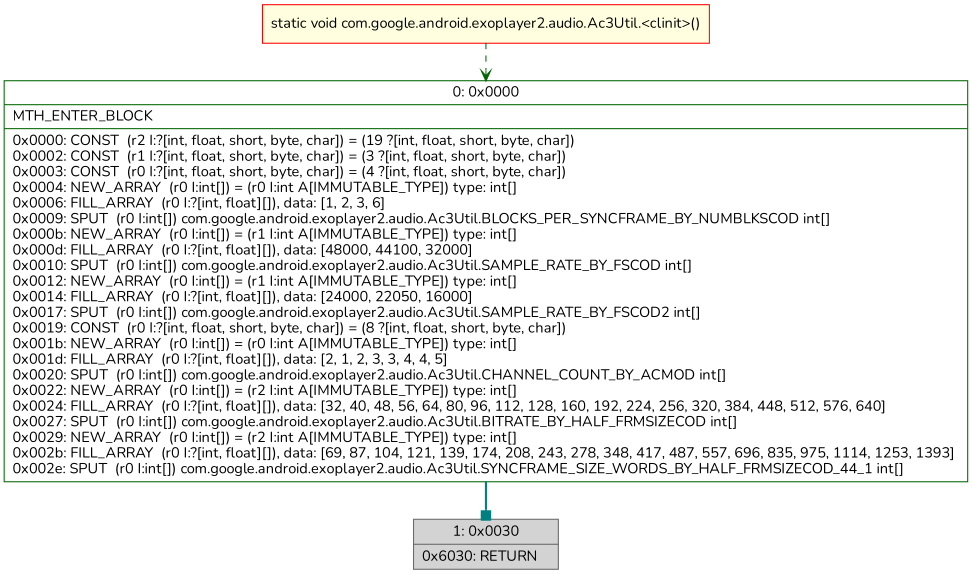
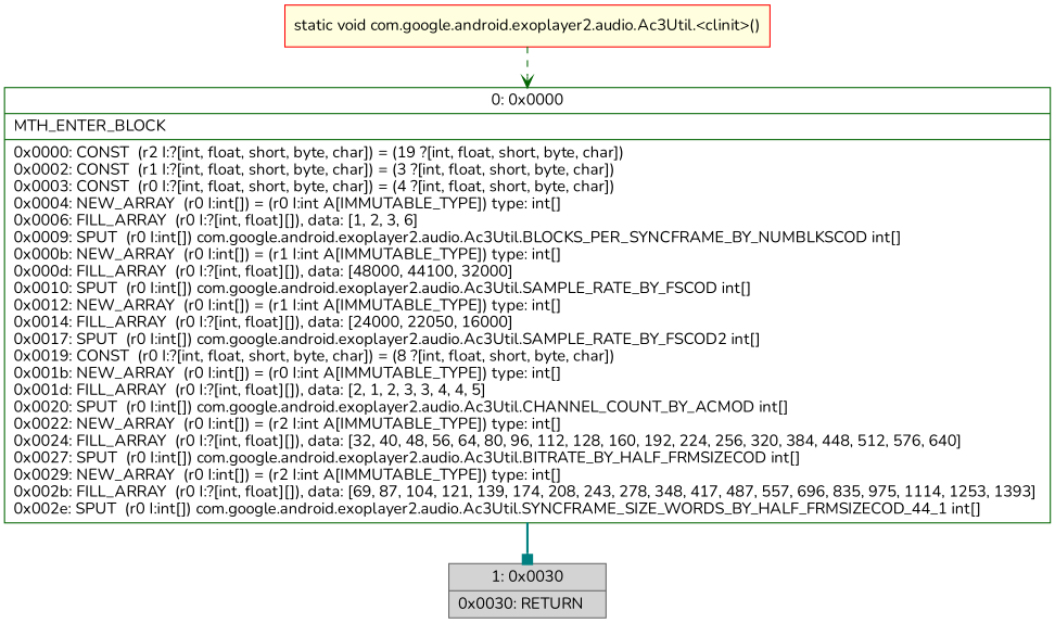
  digraph {
    fontname=Nunito
    node [shape=record style=filled fontname=Nunito]
    edge [fontname=Nunito]
    n1 [label="{0\:\ 0x0000|MTH_ENTER_BLOCK\l|0x0000: CONST  (r2 I:?[int, float, short, byte, char]) = (19 ?[int, float, short, byte, char]) \l0x0002: CONST  (r1 I:?[int, float, short, byte, char]) = (3 ?[int, float, short, byte, char]) \l0x0003: CONST  (r0 I:?[int, float, short, byte, char]) = (4 ?[int, float, short, byte, char]) \l0x0004: NEW_ARRAY  (r0 I:int[]) = (r0 I:int A[IMMUTABLE_TYPE]) type: int[] \l0x0006: FILL_ARRAY  (r0 I:?[int, float][]), data: [1, 2, 3, 6] \l0x0009: SPUT  (r0 I:int[]) com.google.android.exoplayer2.audio.Ac3Util.BLOCKS_PER_SYNCFRAME_BY_NUMBLKSCOD int[] \l0x000b: NEW_ARRAY  (r0 I:int[]) = (r1 I:int A[IMMUTABLE_TYPE]) type: int[] \l0x000d: FILL_ARRAY  (r0 I:?[int, float][]), data: [48000, 44100, 32000] \l0x0010: SPUT  (r0 I:int[]) com.google.android.exoplayer2.audio.Ac3Util.SAMPLE_RATE_BY_FSCOD int[] \l0x0012: NEW_ARRAY  (r0 I:int[]) = (r1 I:int A[IMMUTABLE_TYPE]) type: int[] \l0x0014: FILL_ARRAY  (r0 I:?[int, float][]), data: [24000, 22050, 16000] \l0x0017: SPUT  (r0 I:int[]) com.google.android.exoplayer2.audio.Ac3Util.SAMPLE_RATE_BY_FSCOD2 int[] \l0x0019: CONST  (r0 I:?[int, float, short, byte, char]) = (8 ?[int, float, short, byte, char]) \l0x001b: NEW_ARRAY  (r0 I:int[]) = (r0 I:int A[IMMUTABLE_TYPE]) type: int[] \l0x001d: FILL_ARRAY  (r0 I:?[int, float][]), data: [2, 1, 2, 3, 3, 4, 4, 5] \l0x0020: SPUT  (r0 I:int[]) com.google.android.exoplayer2.audio.Ac3Util.CHANNEL_COUNT_BY_ACMOD int[] \l0x0022: NEW_ARRAY  (r0 I:int[]) = (r2 I:int A[IMMUTABLE_TYPE]) type: int[] \l0x0024: FILL_ARRAY  (r0 I:?[int, float][]), data: [32, 40, 48, 56, 64, 80, 96, 112, 128, 160, 192, 224, 256, 320, 384, 448, 512, 576, 640] \l0x0027: SPUT  (r0 I:int[]) com.google.android.exoplayer2.audio.Ac3Util.BITRATE_BY_HALF_FRMSIZECOD int[] \l0x0029: NEW_ARRAY  (r0 I:int[]) = (r2 I:int A[IMMUTABLE_TYPE]) type: int[] \l0x002b: FILL_ARRAY  (r0 I:?[int, float][]), data: [69, 87, 104, 121, 139, 174, 208, 243, 278, 348, 417, 487, 557, 696, 835, 975, 1114, 1253, 1393] \l0x002e: SPUT  (r0 I:int[]) com.google.android.exoplayer2.audio.Ac3Util.SYNCFRAME_SIZE_WORDS_BY_HALF_FRMSIZECOD_44_1 int[] \l}" fillcolor=white color=darkgreen]
-   n2 [label="{1\:\ 0x0030|0x6030: RETURN   \l}" fillcolor=lightgrey color=gray40]
+   n2 [label="{1\:\ 0x0030|0x0030: RETURN   \l}" fillcolor=lightgrey color=gray40]
    n3 [label="{static void com.google.android.exoplayer2.audio.Ac3Util.\<clinit\>() }" fillcolor=lightyellow color=red]
    n1 -> n2 [color=teal style=bold arrowhead=box]
    n3 -> n1 [color=darkgreen style=dashed arrowhead=vee]
  }
